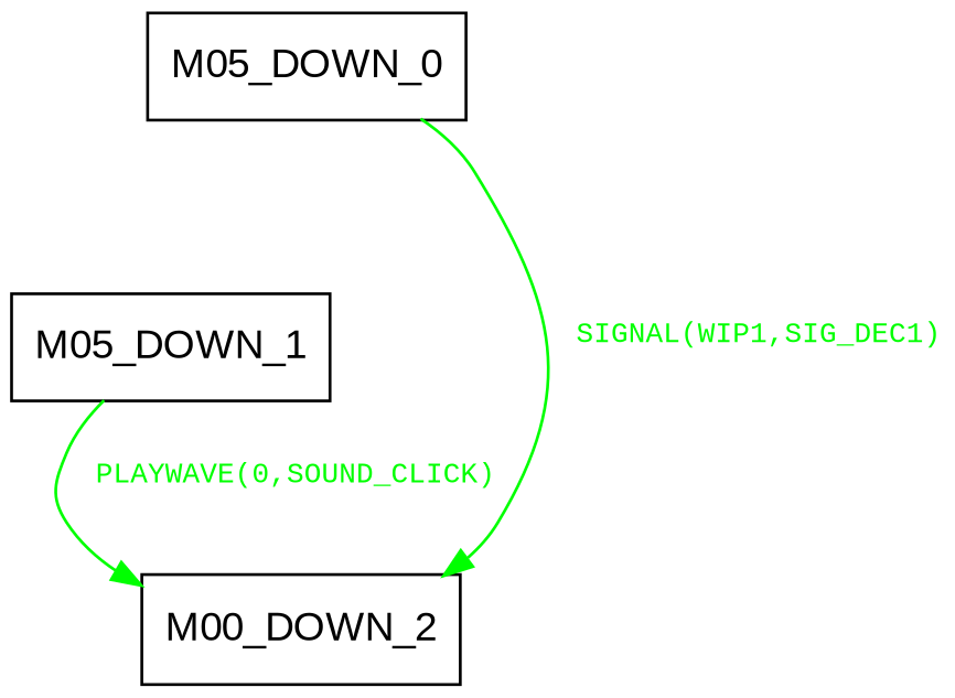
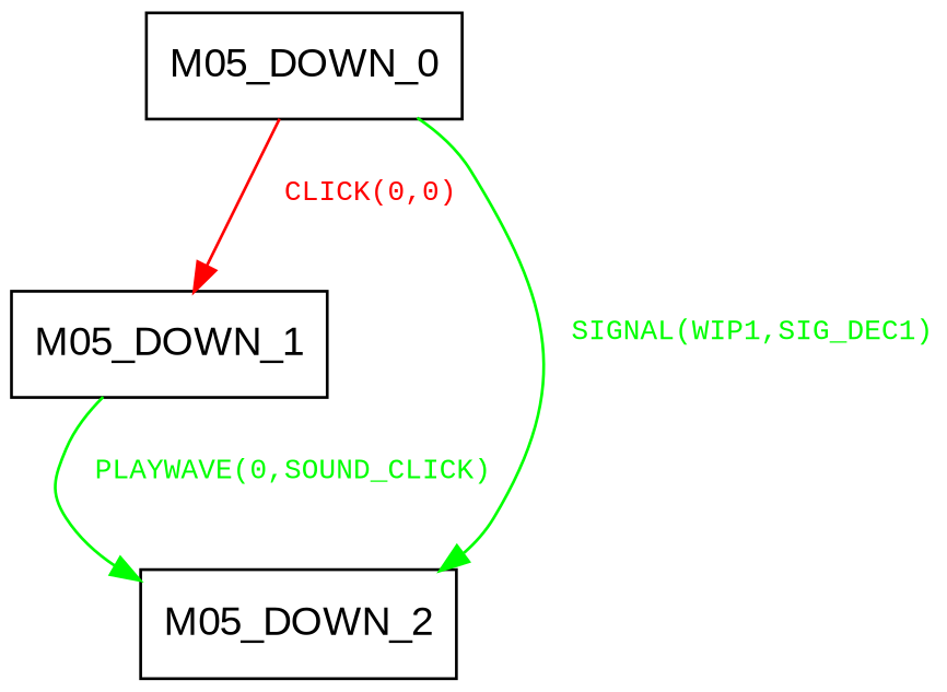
  digraph {
    fontname="Liberation Sans"
    node [fontname="Liberation Sans" shape=record]
    edge [color=green fontcolor=green fontname="Liberation Sans"]
    M05_DOWN_0
    M05_DOWN_1
-   M05_DOWN_2 [label=M00_DOWN_2]
+   M05_DOWN_2
+   M05_DOWN_0 -> M05_DOWN_1 [color=red fontcolor=red label=< <font face="Courier New" point-size="10"> CLICK(0,0)<br/> </font>>]
    M05_DOWN_0 -> M05_DOWN_2 [label=< <font face="Courier New" point-size="10"> SIGNAL(WIP1,SIG_DEC1)<br/> </font>>]
    M05_DOWN_1 -> M05_DOWN_2 [label=< <font face="Courier New" point-size="10"> PLAYWAVE(0,SOUND_CLICK)<br/> </font>>]
  }
